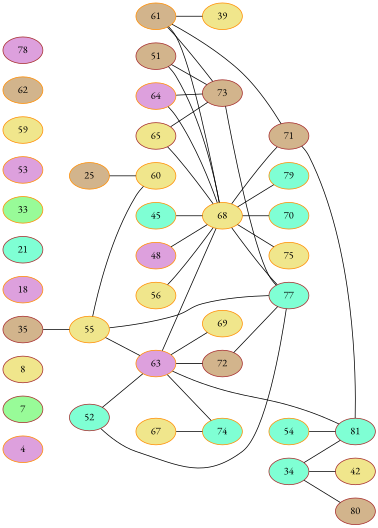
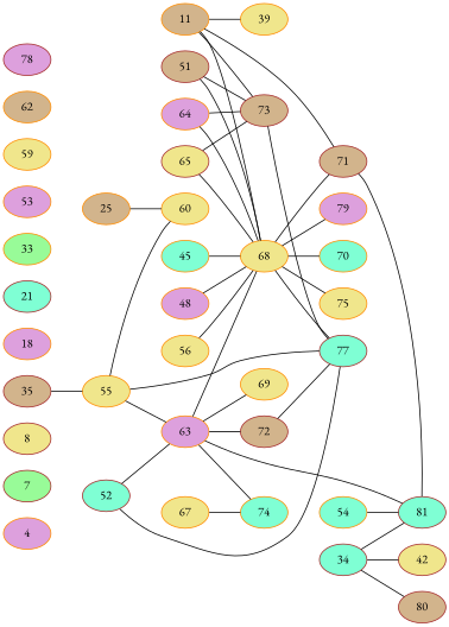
  graph {
    fontname="EB Garamond"
    rankdir=LR
    node [color=darkorange fillcolor=khaki fontname="EB Garamond" style=filled]
    edge [fontname="EB Garamond"]
    4 [fillcolor=plum]
    7 [color=brown fillcolor=palegreen]
    8 [color=brown]
-   11 [fillcolor=tan label=61]
+   11 [fillcolor=tan]
    39
    68 [super="+47+23+57+61+49+32+66"]
    73 [color=brown fillcolor=tan super="+5+31"]
    71 [color=brown fillcolor=tan super="+38"]
    42 [color=brown]
    77 [color=brown fillcolor=aquamarine super="+76"]
    70 [fillcolor=aquamarine]
    75 [super="+10+14"]
-   79 [fillcolor=aquamarine]
+   79 [fillcolor=plum]
    18 [fillcolor=plum]
    21 [color=brown fillcolor=aquamarine]
    60 [super="+22"]
    25 [fillcolor=tan]
    33 [fillcolor=palegreen]
    34 [color=brown fillcolor=aquamarine super="+28"]
    80 [color=brown fillcolor=tan]
    81 [color=brown fillcolor=aquamarine super="+6"]
    35 [color=brown fillcolor=tan super="+20"]
    55
    63 [fillcolor=plum super="+26+46+12+24+41+44+37+58"]
    45 [fillcolor=aquamarine]
    48 [fillcolor=plum]
    51 [color=brown fillcolor=tan super="+19"]
    69
    72 [color=brown fillcolor=tan super="+43"]
    74 [fillcolor=aquamarine]
    52 [color=brown fillcolor=aquamarine]
    53 [fillcolor=plum]
    54 [fillcolor=aquamarine super="+17"]
    56
    59
    62 [fillcolor=tan]
    64 [fillcolor=plum super="+27+9+15"]
    65 [color=brown]
    67
    78 [color=brown fillcolor=plum]
    11 -- 39
    11 -- 68 [weight=2]
    11 -- 73 [weight=2]
    11 -- 71
    68 -- 71 [weight=3]
    68 -- 77 [weight=3]
    68 -- 70
    68 -- 75
    68 -- 79
    73 -- 77
    71 -- 81
    25 -- 60
    34 -- 42
    34 -- 80
    34 -- 81 [weight=2]
    35 -- 55
    55 -- 77
    55 -- 60
    55 -- 63
    63 -- 68 [weight=3]
    63 -- 81
    63 -- 69
    63 -- 72
    63 -- 74
    45 -- 68
    48 -- 68
    51 -- 68
    51 -- 73
    72 -- 77
    52 -- 77
    52 -- 63
    54 -- 81
    56 -- 68
    64 -- 68
    64 -- 73
    65 -- 68
    65 -- 73
    67 -- 74
  }
